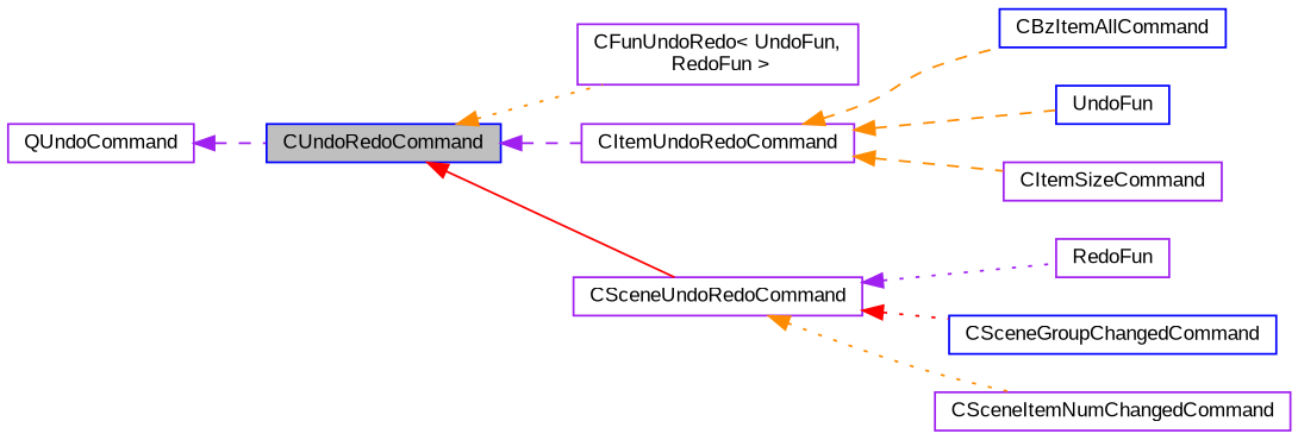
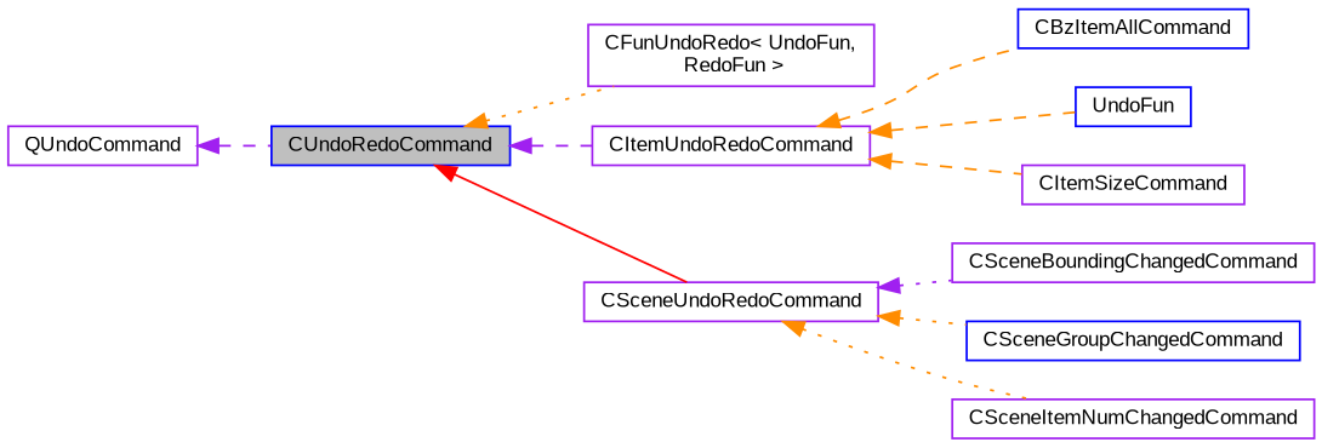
  digraph {
    fontname="Liberation Sans"
    rankdir=LR
    node [color=purple fillcolor=white fontname="Liberation Sans" fontsize=10 shape=record style=filled]
    edge [color=darkorange dir=back fontname="Liberation Sans" fontsize=10 labelfontname=Helvetica labelfontsize=10 style=dashed]
    n1 [color=blue fillcolor=grey75 fontcolor=black height=0.2 label=CUndoRedoCommand width=0.4]
    n2 [height=0.2 label="CFunUndoRedo\< UndoFun,\l RedoFun \>" width=0.4]
    n3 [height=0.2 label=CItemUndoRedoCommand width=0.4]
    n4 [height=0.2 label=CSceneUndoRedoCommand width=0.4]
    n5 [color=blue height=0.2 label=CBzItemAllCommand width=0.4]
    n6 [color=blue height=0.2 label=UndoFun width=0.4]
    n7 [height=0.2 label=CItemSizeCommand width=0.4]
-   n8 [height=0.2 label=RedoFun width=0.4]
+   n8 [height=0.2 label=CSceneBoundingChangedCommand width=0.4]
    n9 [color=blue height=0.2 label=CSceneGroupChangedCommand width=0.4]
    n10 [height=0.2 label=CSceneItemNumChangedCommand width=0.4]
    n11 [height=0.2 label=QUndoCommand width=0.4]
    n1 -> n2 [style=dotted]
    n1 -> n3 [color=purple]
    n1 -> n4 [color=red style=solid]
    n3 -> n5
    n3 -> n6
    n3 -> n7
    n4 -> n8 [color=purple style=dotted]
-   n4 -> n9 [color=red style=dotted]
+   n4 -> n9 [style=dotted]
    n4 -> n10 [style=dotted]
    n11 -> n1 [color=purple]
  }
